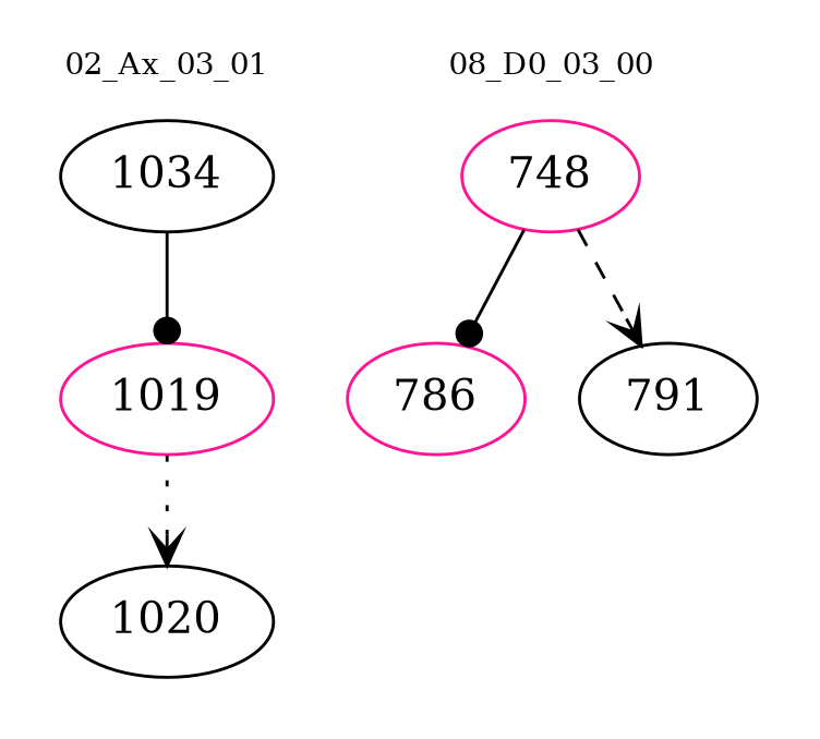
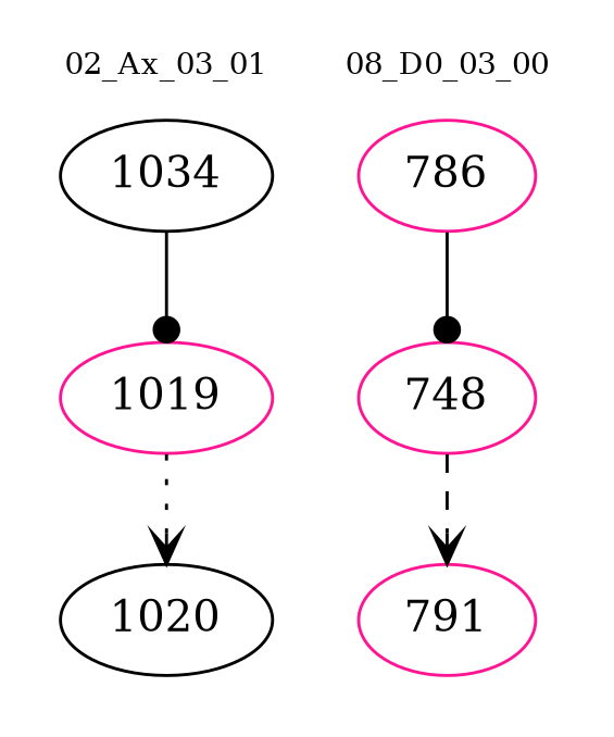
  digraph {
    node [color=deeppink]
    edge [arrowhead=dot color=black style=solid]
    n1 [color=black label=1034]
    n2 [label=1019]
    n3 [color=black label=1020]
    n4 [label=786]
    n5 [label=748]
-   n6 [color=black label=791]
+   n6 [label=791]
    subgraph cluster_1 {
      color=white
      fontsize=10
      label="02_Ax_03_01"
      n1
      n2
      n3
    }
    subgraph cluster_2 {
      color=white
      fontsize=10
      label="08_D0_03_00"
      n4
      n5
      n6
    }
    n1 -> n2
    n2 -> n3 [arrowhead=vee style=dotted]
-   n5 -> n4
+   n4 -> n5
    n5 -> n6 [arrowhead=vee style=dashed]
  }
